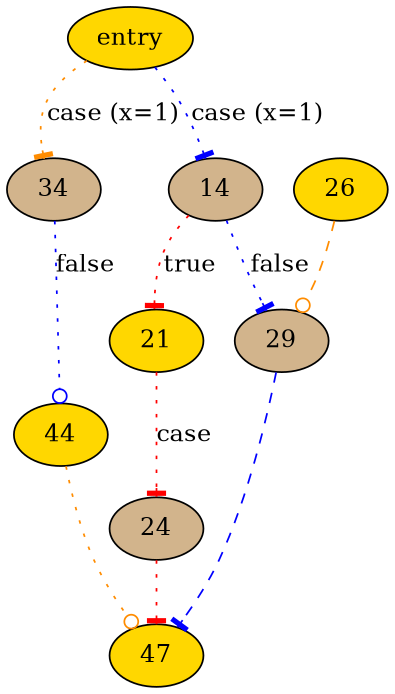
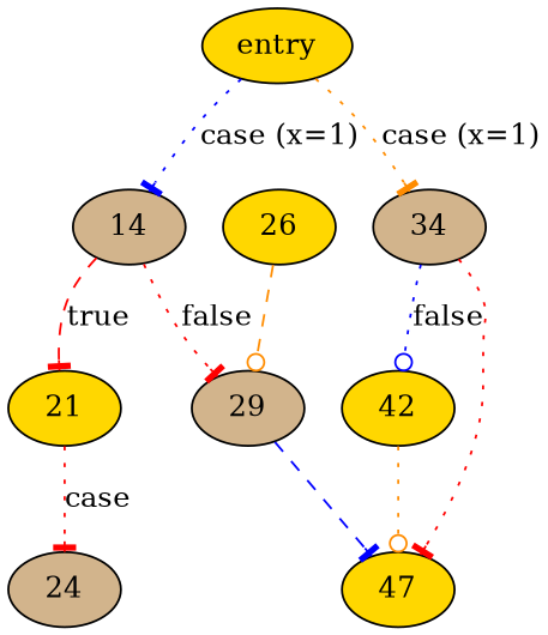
  digraph {
    node [fillcolor=gold style=filled]
    edge [arrowhead=tee color=blue style=dotted]
    n1 [label=entry]
    14 [fillcolor=tan]
    34 [fillcolor=tan]
    21
    29 [fillcolor=tan]
-   44
+   44 [label=42]
    24 [fillcolor=tan]
    47
    26
    n1 -> 14 [label="case (x=1)"]
    n1 -> 34 [color=darkorange label="case (x=1)"]
-   14 -> 21 [color=red label=true]
-   14 -> 29 [label=false]
+   14 -> 21 [color=red label=true style=dashed]
+   14 -> 29 [color=red label=false]
    34 -> 44 [arrowhead=odot label=false]
    21 -> 24 [color=red label=case]
    29 -> 47 [style=dashed]
    44 -> 47 [arrowhead=odot color=darkorange]
-   24 -> 47 [color=red]
+   34 -> 47 [color=red]
    26 -> 29 [arrowhead=odot color=darkorange style=dashed]
  }
